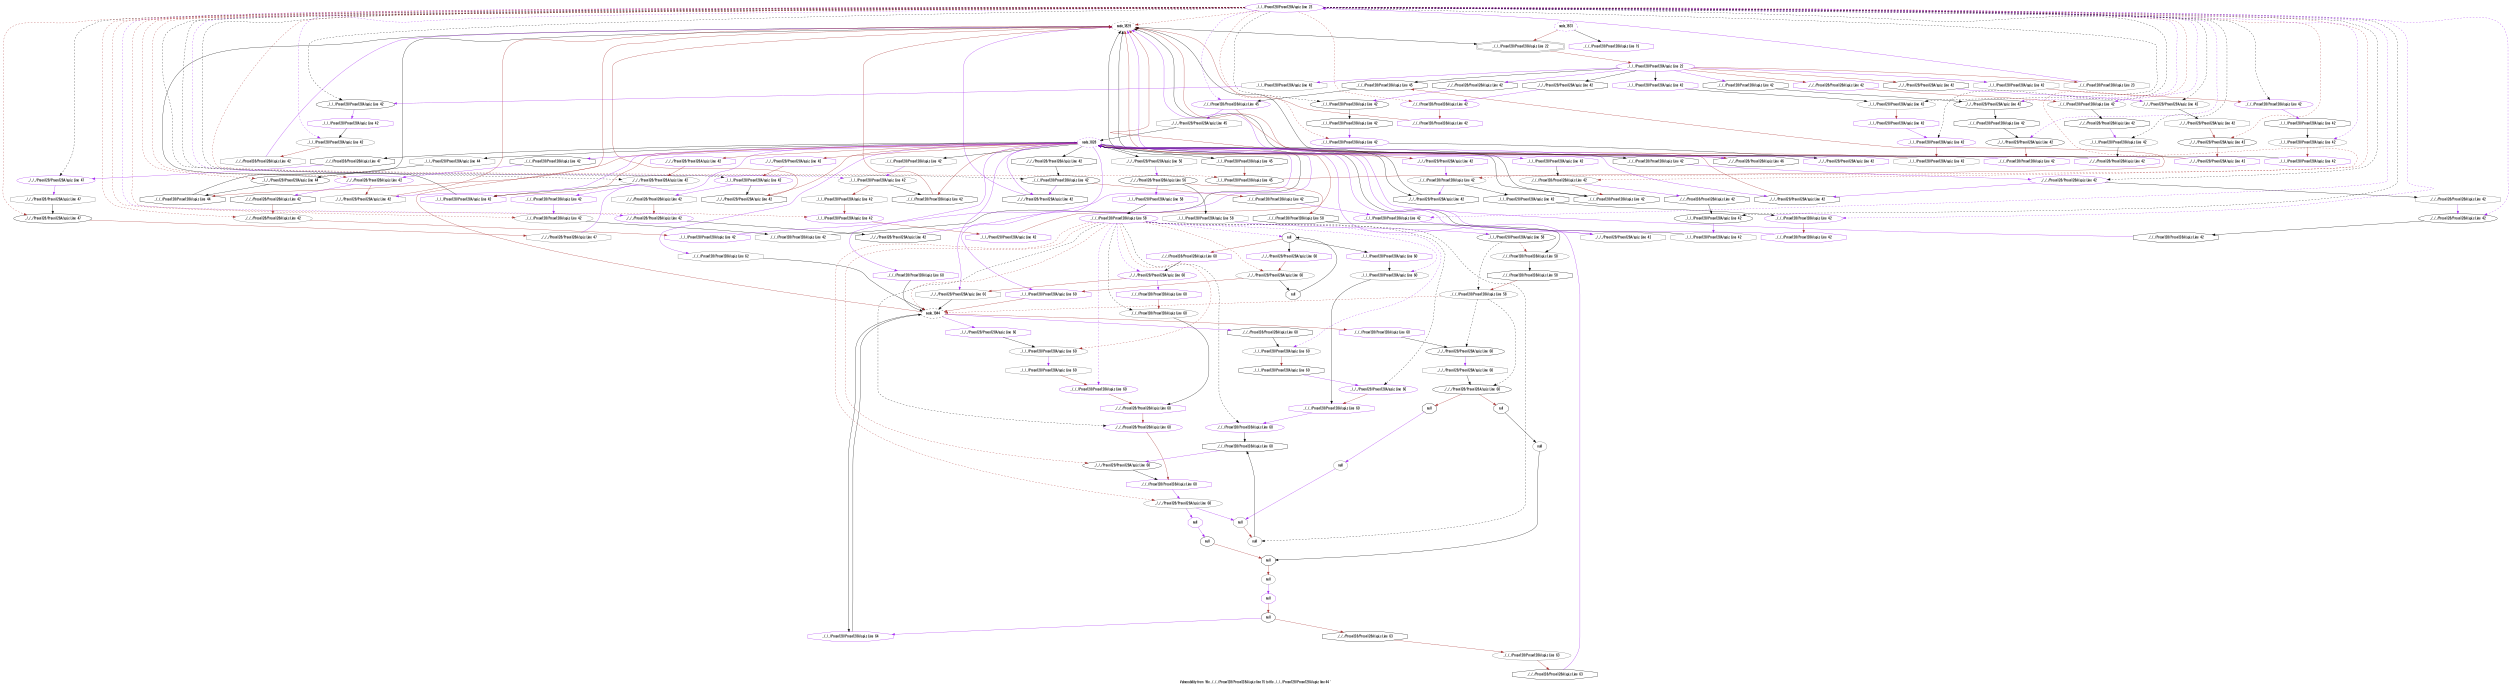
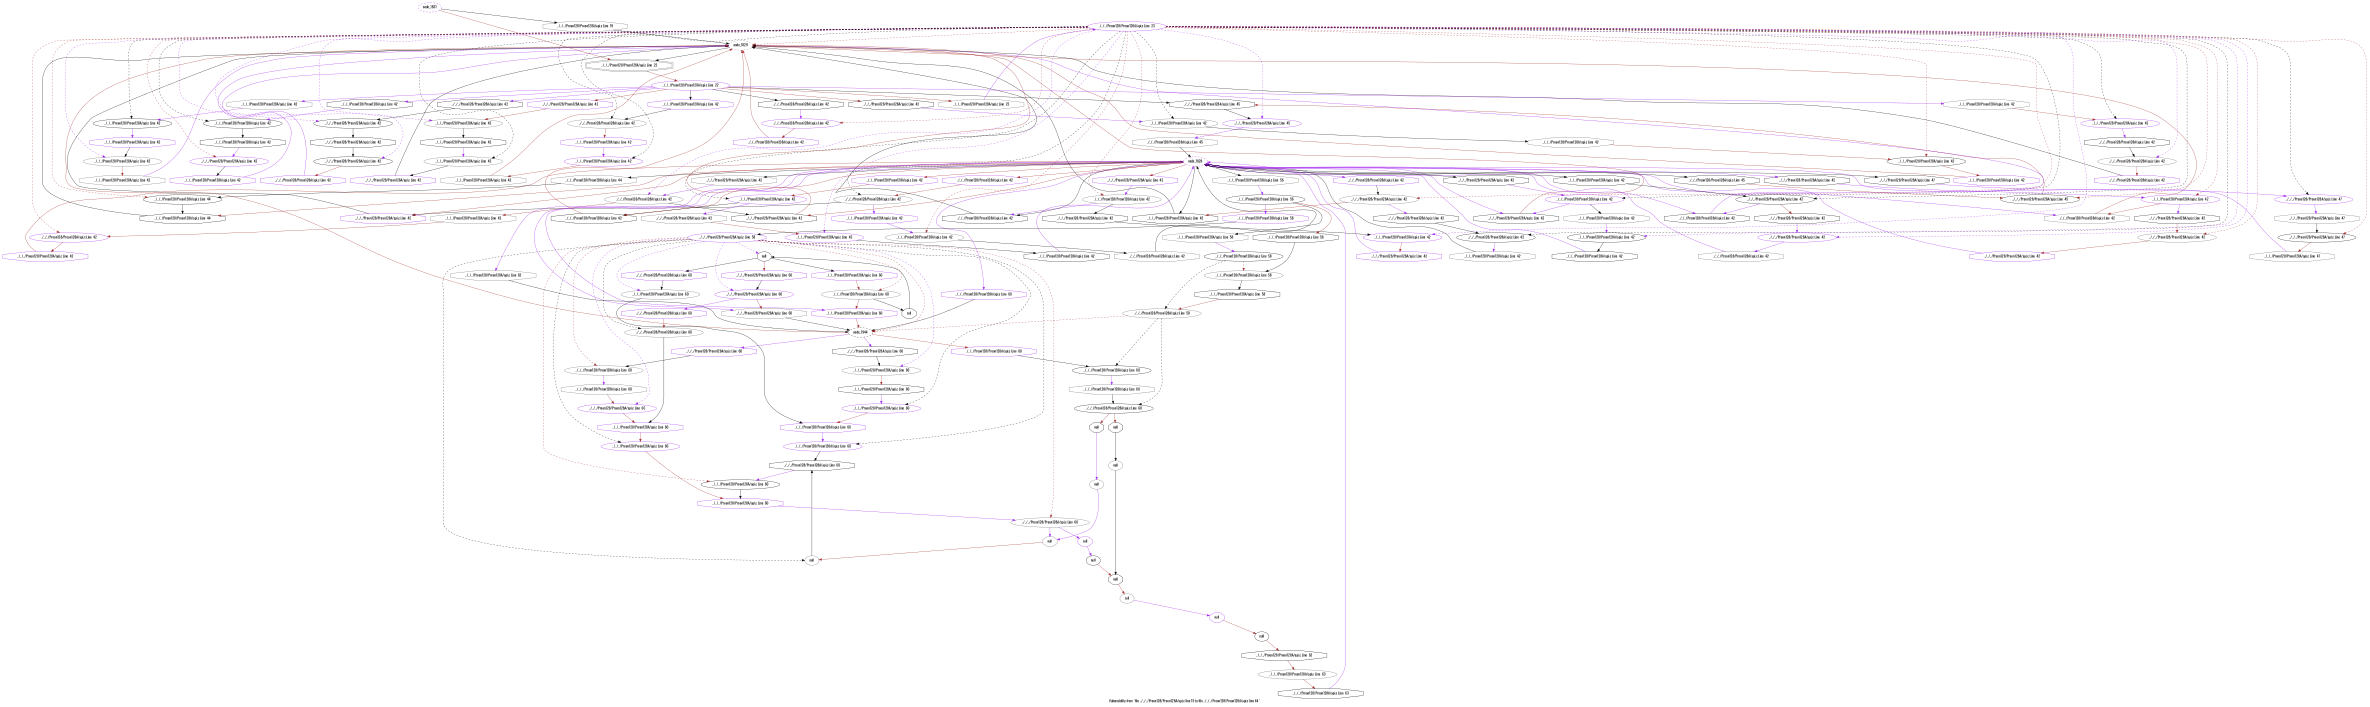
  digraph {
    fontname=Oswald
    label="Vulnerability from  'file ../../../Preon128/Preon128A/api.c line 15 to file ../../../Preon128/Preon128A/api.c line 44 ' "
    node [color=black fontname=Oswald shape=octagon style=solid]
    edge [color=black fontname=Oswald]
    n1 [color=purple label="../../../Preon128/Preon128A/api.c Line  23" shape=ellipse]
    node_1829 [color=gray40 shape=ellipse style=dashed]
    n3 [label="../../../Preon128/Preon128A/api.c Line  45" shape=ellipse]
    n4 [label="../../../Preon128/Preon128A/api.c Line  42" shape=ellipse]
    n5 [color=gray40 label="../../../Preon128/Preon128A/api.c Line  42" shape=ellipse]
    n6 [color=gray40 label="../../../Preon128/Preon128A/api.c Line  42" shape=ellipse]
    n7 [color=gray40 label="../../../Preon128/Preon128A/api.c Line  42" shape=ellipse]
    n8 [label="../../../Preon128/Preon128A/api.c Line  42" shape=ellipse]
    n9 [label="../../../Preon128/Preon128A/api.c Line  42" shape=ellipse]
    n10 [color=gray40 label="../../../Preon128/Preon128A/api.c Line  42" shape=ellipse]
    n11 [color=purple label="../../../Preon128/Preon128A/api.c Line  42" shape=ellipse]
    n12 [color=purple label="../../../Preon128/Preon128A/api.c Line  42" shape=ellipse]
    n13 [color=gray40 label="../../../Preon128/Preon128A/api.c Line  42" shape=ellipse]
    n14 [color=purple label="../../../Preon128/Preon128A/api.c Line  42" shape=ellipse]
    n15 [color=purple label="../../../Preon128/Preon128A/api.c Line  42" shape=ellipse]
    n16 [label="../../../Preon128/Preon128A/api.c Line  44" shape=ellipse]
    n17 [color=gray40 label="../../../Preon128/Preon128A/api.c Line  42" shape=ellipse]
    n18 [color=gray40 label="../../../Preon128/Preon128A/api.c Line  42" shape=ellipse]
    n19 [color=purple label="../../../Preon128/Preon128A/api.c Line  42" shape=ellipse]
    n20 [label="../../../Preon128/Preon128A/api.c Line  42" shape=ellipse]
    n21 [color=purple label="../../../Preon128/Preon128A/api.c Line  42" shape=ellipse]
    n22 [label="../../../Preon128/Preon128A/api.c Line  42" shape=ellipse]
    n23 [color=gray40 label="../../../Preon128/Preon128A/api.c Line  42" shape=ellipse]
    n24 [label="../../../Preon128/Preon128A/api.c Line  42" shape=ellipse]
    n25 [color=purple label="../../../Preon128/Preon128A/api.c Line  42" shape=ellipse]
    n26 [color=gray40 label="../../../Preon128/Preon128A/api.c Line  42" shape=ellipse]
    n27 [color=purple label="../../../Preon128/Preon128A/api.c Line  45" shape=ellipse]
    n28 [color=purple label="../../../Preon128/Preon128A/api.c Line  42" shape=ellipse]
    n29 [color=purple label="../../../Preon128/Preon128A/api.c Line  47" shape=ellipse]
    n30 [color=purple label="../../../Preon128/Preon128A/api.c Line  42" shape=ellipse]
    n31 [color=purple label="../../../Preon128/Preon128A/api.c Line  42" shape=ellipse]
    n32 [label="../../../Preon128/Preon128A/api.c Line  42" shape=ellipse]
    n33 [label="../../../Preon128/Preon128A/api.c Line  42" shape=ellipse]
    n34 [label="../../../Preon128/Preon128A/api.c Line  47" shape=ellipse]
    n35 [color=gray40 label="../../../Preon128/Preon128A/api.c Line  42" shape=ellipse]
    n36 [color=gray40 label="../../../Preon128/Preon128A/api.c Line  42" shape=ellipse]
    n37 [color=purple label="../../../Preon128/Preon128A/api.c Line  42" shape=ellipse]
    n38 [color=gray40 label="../../../Preon128/Preon128A/api.c Line  42" shape=ellipse]
    n39 [color=gray40 label="../../../Preon128/Preon128A/api.c Line  22" shape=doubleoctagon]
    n40 [label="../../../Preon128/Preon128A/api.c Line  45"]
    n41 [color=purple label="../../../Preon128/Preon128A/api.c Line  42"]
    n42 [label="../../../Preon128/Preon128A/api.c Line  42"]
    n43 [color=purple label="../../../Preon128/Preon128A/api.c Line  42"]
    n44 [color=purple label="../../../Preon128/Preon128A/api.c Line  42"]
    n45 [color=gray40 label="../../../Preon128/Preon128A/api.c Line  42"]
    n46 [color=gray40 label="../../../Preon128/Preon128A/api.c Line  42"]
    n47 [label="../../../Preon128/Preon128A/api.c Line  42"]
    n48 [color=purple label="../../../Preon128/Preon128A/api.c Line  42"]
    n49 [color=gray40 label="../../../Preon128/Preon128A/api.c Line  42"]
    n50 [label="../../../Preon128/Preon128A/api.c Line  42"]
    n51 [color=gray40 label="../../../Preon128/Preon128A/api.c Line  42"]
    n52 [label="../../../Preon128/Preon128A/api.c Line  42"]
    n53 [color=gray40 label="../../../Preon128/Preon128A/api.c Line  42"]
    n54 [color=purple label="../../../Preon128/Preon128A/api.c Line  42"]
    n55 [label="../../../Preon128/Preon128A/api.c Line  42"]
    n56 [label="../../../Preon128/Preon128A/api.c Line  44"]
    n57 [label="../../../Preon128/Preon128A/api.c Line  42"]
    n58 [label="../../../Preon128/Preon128A/api.c Line  42"]
    n59 [color=gray40 label="../../../Preon128/Preon128A/api.c Line  42"]
    n60 [color=purple label="../../../Preon128/Preon128A/api.c Line  42"]
    n61 [label="../../../Preon128/Preon128A/api.c Line  42"]
    n62 [color=purple label="../../../Preon128/Preon128A/api.c Line  42"]
    n63 [label="../../../Preon128/Preon128A/api.c Line  42"]
    n64 [label="../../../Preon128/Preon128A/api.c Line  42"]
    n65 [label="../../../Preon128/Preon128A/api.c Line  42"]
    n66 [label="../../../Preon128/Preon128A/api.c Line  42"]
    n67 [label="../../../Preon128/Preon128A/api.c Line  42"]
    n68 [color=purple label="../../../Preon128/Preon128A/api.c Line  42"]
    n69 [color=purple label="../../../Preon128/Preon128A/api.c Line  42"]
-   n70 [label="../../../Preon128/Preon128A/api.c Line  46"]
    n71 [color=gray40 label="../../../Preon128/Preon128A/api.c Line  45"]
    n72 [color=gray40 label="../../../Preon128/Preon128A/api.c Line  42"]
    n73 [label="../../../Preon128/Preon128A/api.c Line  42"]
    n74 [color=gray40 label="../../../Preon128/Preon128A/api.c Line  47"]
    n75 [label="../../../Preon128/Preon128A/api.c Line  42"]
    n76 [color=gray40 label="../../../Preon128/Preon128A/api.c Line  42"]
    n77 [color=gray40 label="../../../Preon128/Preon128A/api.c Line  42"]
    n78 [color=purple label="../../../Preon128/Preon128A/api.c Line  42"]
    n79 [color=purple label="../../../Preon128/Preon128A/api.c Line  42"]
    n80 [color=gray40 label="../../../Preon128/Preon128A/api.c Line  47"]
    n81 [color=gray40 label="../../../Preon128/Preon128A/api.c Line  42"]
    n82 [color=purple label="../../../Preon128/Preon128A/api.c Line  42"]
    n83 [label="../../../Preon128/Preon128A/api.c Line  42"]
    n84 [color=purple label="../../../Preon128/Preon128A/api.c Line  42"]
    n85 [color=purple label="../../../Preon128/Preon128A/api.c Line  22" shape=ellipse]
    node_1828 [color=purple shape=ellipse style=dashed]
    n87 [label="../../../Preon128/Preon128A/api.c Line  42"]
    n88 [color=purple label="../../../Preon128/Preon128A/api.c Line  42"]
    n89 [color=gray40 label="../../../Preon128/Preon128A/api.c Line  23"]
    n90 [color=gray40 label="../../../Preon128/Preon128A/api.c Line  42"]
    n91 [label="../../../Preon128/Preon128A/api.c Line  42"]
    n92 [color=purple label="../../../Preon128/Preon128A/api.c Line  42"]
    n93 [label="../../../Preon128/Preon128A/api.c Line  42"]
    n94 [label="../../../Preon128/Preon128A/api.c Line  42"]
    n95 [color=gray40 label="../../../Preon128/Preon128A/api.c Line  42"]
    node_1831 [color=purple shape=ellipse style=dashed]
-   n97 [color=purple label="../../../Preon128/Preon128A/api.c Line  19"]
+   n97 [color=gray40 label="../../../Preon128/Preon128A/api.c Line  19"]
    n98 [label="../../../Preon128/Preon128A/api.c Line  45"]
    n99 [color=gray40 label="../../../Preon128/Preon128A/api.c Line  44"]
    n100 [color=purple label="../../../Preon128/Preon128A/api.c Line  42"]
    n101 [color=gray40 label="../../../Preon128/Preon128A/api.c Line  62"]
    n102 [color=gray40 label="../../../Preon128/Preon128A/api.c Line  42"]
    n103 [color=purple label="../../../Preon128/Preon128A/api.c Line  42"]
    n104 [color=purple label="../../../Preon128/Preon128A/api.c Line  42"]
    n105 [color=purple label="../../../Preon128/Preon128A/api.c Line  42"]
    n106 [color=purple label="../../../Preon128/Preon128A/api.c Line  60"]
    n107 [label="../../../Preon128/Preon128A/api.c Line  42"]
    n108 [label="../../../Preon128/Preon128A/api.c Line  47"]
    n109 [label="../../../Preon128/Preon128A/api.c Line  42"]
    n110 [color=gray40 label="../../../Preon128/Preon128A/api.c Line  60"]
    n111 [color=gray40 label="../../../Preon128/Preon128A/api.c Line  56"]
    n112 [color=purple label="../../../Preon128/Preon128A/api.c Line  60"]
    n113 [label="../../../Preon128/Preon128A/api.c Line  42"]
    node_1944 [shape=ellipse style=dashed]
    n115 [label="../../../Preon128/Preon128A/api.c Line  56" shape=ellipse]
    n116 [color=purple label="../../../Preon128/Preon128A/api.c Line  60"]
    n117 [color=purple label="../../../Preon128/Preon128A/api.c Line  60"]
-   n118 [color=purple label="../../../Preon128/Preon128A/api.c Line  64"]
    n119 [label="../../../Preon128/Preon128A/api.c Line  60"]
    n120 [color=purple label="../../../Preon128/Preon128A/api.c Line  58"]
    n121 [color=gray40 label="../../../Preon128/Preon128A/api.c Line  58"]
    n122 [label="../../../Preon128/Preon128A/api.c Line  58"]
    n123 [color=purple label="../../../Preon128/Preon128A/api.c Line  58" shape=ellipse]
    n124 [color=purple label="../../../Preon128/Preon128A/api.c Line  60" shape=ellipse]
    n125 [label=null shape=ellipse]
    n126 [color=purple label="../../../Preon128/Preon128A/api.c Line  60" shape=ellipse]
    n127 [color=gray40 label="../../../Preon128/Preon128A/api.c Line  60" shape=ellipse]
    n128 [color=gray40 label="../../../Preon128/Preon128A/api.c Line  60" shape=ellipse]
    n129 [color=purple label="../../../Preon128/Preon128A/api.c Line  60" shape=ellipse]
    n130 [label="../../../Preon128/Preon128A/api.c Line  60" shape=ellipse]
    n131 [color=purple label="../../../Preon128/Preon128A/api.c Line  60" shape=ellipse]
    n132 [color=purple label="../../../Preon128/Preon128A/api.c Line  60" shape=ellipse]
    n133 [color=gray40 label="../../../Preon128/Preon128A/api.c Line  60" shape=ellipse]
    n134 [color=gray40 label="../../../Preon128/Preon128A/api.c Line  60" shape=ellipse]
    n135 [color=gray40 label="../../../Preon128/Preon128A/api.c Line  60" shape=ellipse]
    n136 [color=gray40 label="../../../Preon128/Preon128A/api.c Line  60" shape=ellipse]
    n137 [color=gray40 label=null shape=ellipse]
    n138 [color=purple label="../../../Preon128/Preon128A/api.c Line  60"]
    n139 [color=purple label="../../../Preon128/Preon128A/api.c Line  60"]
    n140 [color=purple label="../../../Preon128/Preon128A/api.c Line  60"]
    n141 [color=purple label="../../../Preon128/Preon128A/api.c Line  60"]
    n142 [color=purple label="../../../Preon128/Preon128A/api.c Line  60"]
    n143 [color=gray40 label="../../../Preon128/Preon128A/api.c Line  60"]
    n144 [color=purple label="../../../Preon128/Preon128A/api.c Line  60"]
    n145 [label="../../../Preon128/Preon128A/api.c Line  60"]
    n146 [color=purple label="../../../Preon128/Preon128A/api.c Line  60"]
    n147 [label=null]
    n148 [label="../../../Preon128/Preon128A/api.c Line  60"]
    n149 [color=purple label=null]
    n150 [color=gray40 label=null]
    n151 [label=null shape=ellipse]
    n152 [label="../../../Preon128/Preon128A/api.c Line  60" shape=ellipse]
    n153 [color=gray40 label="../../../Preon128/Preon128A/api.c Line  63" shape=ellipse]
    n154 [label="../../../Preon128/Preon128A/api.c Line  63"]
    n155 [label="../../../Preon128/Preon128A/api.c Line  63"]
    n156 [color=gray40 label="../../../Preon128/Preon128A/api.c Line  60"]
    n157 [label="../../../Preon128/Preon128A/api.c Line  60" shape=ellipse]
    n158 [label=null]
    n159 [label=null]
    n160 [label=null]
    n161 [color=gray40 label=null shape=ellipse]
    n162 [color=purple label=null]
    n163 [color=gray40 label=null shape=ellipse]
    n164 [color=gray40 label=null shape=ellipse]
    n165 [label="../../../Preon128/Preon128A/api.c Line  58" shape=ellipse]
    n166 [color=gray40 label="../../../Preon128/Preon128A/api.c Line  58" shape=ellipse]
    n167 [color=gray40 label="../../../Preon128/Preon128A/api.c Line  58" shape=ellipse]
    n168 [label="../../../Preon128/Preon128A/api.c Line  58"]
    n169 [label=null shape=ellipse]
    n1 -> node_1829 [color=brown style=dashed]
    n1 -> n3 [color=brown style=dashed]
    n1 -> n4 [color=purple style=dashed]
    n1 -> n5 [color=purple style=dashed]
    n1 -> n6 [style=dashed]
    n1 -> n7 [color=brown style=dashed]
    n1 -> n8 [style=dashed]
    n1 -> n9 [color=purple style=dashed]
    n1 -> n10 [style=dashed]
    n1 -> n11 [style=dashed]
    n1 -> n12 [style=dashed]
    n1 -> n13 [color=purple style=dashed]
    n1 -> n14 [color=brown style=dashed]
    n1 -> n15 [color=purple style=dashed]
    n1 -> n16 [color=brown style=dashed]
    n1 -> n17 [color=brown style=dashed]
    n1 -> n18 [color=purple style=dashed]
    n1 -> n19 [color=purple style=dashed]
    n1 -> n20 [style=dashed]
    n1 -> n21 [color=brown style=dashed]
    n1 -> n22 [style=dashed]
    n1 -> n23 [color=brown style=dashed]
    n1 -> n24 [color=purple style=dashed]
    n1 -> n25 [color=brown style=dashed]
    n1 -> n26 [style=dashed]
    n1 -> n27 [color=purple style=dashed]
    n1 -> n28 [color=brown style=dashed]
    n1 -> n29 [style=dashed]
    n1 -> n30 [style=dashed]
    n1 -> n31 [color=purple style=dashed]
    n1 -> n32 [color=brown style=dashed]
    n1 -> n33 [style=dashed]
    n1 -> n34 [color=brown style=dashed]
    n1 -> n35 [style=dashed]
    n1 -> n36 [color=purple style=dashed]
    n1 -> n37 [style=dashed]
    n1 -> n38 [color=brown style=dashed]
    node_1829 -> n39
    n3 -> n40 [color=brown]
    n4 -> n41 [color=brown]
    n5 -> n42
    n6 -> n43
    n6 -> n44 [color=purple]
    n7 -> n45
    n8 -> n46 [color=purple]
    n9 -> n47
    n10 -> n48 [color=brown]
    n11 -> n49 [color=brown]
    n12 -> n50
    n12 -> n51 [color=purple]
    n13 -> n52
    n13 -> n53 [color=brown]
    n14 -> n54 [color=brown]
    n15 -> n55
    n16 -> n56
    n17 -> n57 [color=brown]
    n17 -> n58 [color=purple]
    n18 -> n59 [color=brown]
    n19 -> n60 [color=brown]
    n20 -> n61
    n21 -> n62
    n22 -> n63 [color=purple]
    n22 -> n64 [color=brown]
    n23 -> n65 [color=purple]
    n23 -> n66
    n24 -> n67
    n25 -> n68 [color=brown]
    n26 -> n69
-   n27 -> n70 [color=brown]
    n27 -> n71 [color=purple]
    n28 -> n72 [color=brown]
    n28 -> n73 [color=purple]
    n29 -> n74 [color=purple]
    n30 -> n75 [color=purple]
    n30 -> n76
    n31 -> n77 [color=purple]
    n32 -> n78 [color=brown]
    n33 -> n79 [color=purple]
    n34 -> n80 [color=brown]
    n35 -> n81
    n36 -> n82 [color=brown]
    n37 -> n83 [color=purple]
    n38 -> n84 [color=brown]
    n39 -> n85 [color=brown]
    n40 -> n27
    n41 -> node_1829 [color=purple]
    n42 -> n26 [color=purple]
    n43 -> node_1829
    n44 -> n7 [color=purple]
    n45 -> node_1828
    n46 -> node_1828
    n47 -> n4
    n48 -> n11 [color=purple]
    n49 -> node_1829 [color=brown]
    n50 -> node_1829 [color=brown]
    n51 -> n15 [color=brown]
    n52 -> node_1829 [color=brown]
    n53 -> n14 [color=brown]
    n54 -> node_1828 [color=brown]
    n55 -> node_1828 [color=purple]
    n56 -> node_1829
    n57 -> node_1829
    n58 -> n8
    n59 -> node_1829 [color=purple]
    n60 -> node_1828 [color=purple]
    n61 -> n21 [color=purple]
    n62 -> node_1829 [color=purple]
    n63 -> node_1829 [color=purple]
    n64 -> n31 [color=purple]
    n65 -> node_1829
    n66 -> n19
    n67 -> node_1828 [color=purple]
    n68 -> node_1829 [color=brown]
    n69 -> node_1829
    n71 -> node_1828
    n72 -> node_1829 [color=brown]
    n73 -> n38 [color=brown]
    n74 -> n34
    n75 -> node_1829 [color=brown]
    n76 -> n24 [color=purple]
    n77 -> node_1828 [color=purple]
    n78 -> node_1829 [color=brown]
    n79 -> n18
    n80 -> node_1828 [color=purple]
    n81 -> n32 [color=brown]
    n82 -> node_1829
    n83 -> n36
    n84 -> node_1828 [color=purple]
    n85 -> n40
    n85 -> n87 [color=purple]
    n85 -> n88
    n85 -> n89 [color=brown]
    n85 -> n90 [color=purple]
    n85 -> n91 [color=purple]
    n85 -> n92 [color=brown]
    n85 -> n93
    n85 -> n94 [color=brown]
    n85 -> n95 [color=purple]
    node_1828 -> n43 [color=brown]
    node_1828 -> n50 [color=brown]
    node_1828 -> n52 [color=brown]
    node_1828 -> n56 [color=brown]
    node_1828 -> n57
    node_1828 -> n63 [color=purple]
    node_1828 -> n65
-   node_1828 -> n70 [color=purple]
    node_1828 -> n72 [color=purple]
    node_1828 -> n75 [color=purple]
    node_1828 -> n98
    node_1828 -> n99
    node_1828 -> n100 [color=brown]
    node_1828 -> n101 [color=purple]
    node_1828 -> n102
    node_1828 -> n103 [color=purple]
    node_1828 -> n104 [color=brown]
    node_1828 -> n105 [color=brown]
    node_1828 -> n106 [color=purple]
    node_1828 -> n107 [color=purple]
    node_1828 -> n108
    node_1828 -> n109
    node_1828 -> n110 [color=purple]
    node_1828 -> n111
    node_1828 -> n112 [color=purple]
    node_1828 -> n113
    n87 -> n9
    n88 -> n10
    n89 -> n1 [color=purple]
    n90 -> n33 [color=purple]
    n91 -> n20 [color=purple]
    n92 -> n5 [color=brown]
    n93 -> n25 [color=purple]
    n94 -> n35 [color=purple]
    n95 -> n37 [color=brown]
    node_1831 -> n39 [color=brown]
    node_1831 -> n97
+   n97 -> node_1829
    n98 -> n3 [color=brown]
    n99 -> n16
    n100 -> n6 [color=brown]
    n101 -> node_1944
    n102 -> n13 [color=purple]
    n103 -> n17
    n104 -> n12 [color=brown]
    n105 -> n23 [color=purple]
    n106 -> node_1944 [color=brown]
    n107 -> n28 [color=purple]
    n108 -> n29 [color=purple]
    n109 -> n22
    n110 -> node_1944
    n111 -> n115 [color=purple]
    n112 -> node_1944
    n113 -> n30 [color=purple]
    node_1944 -> node_1829 [color=brown]
    node_1944 -> n116 [color=brown]
    node_1944 -> n117 [color=purple]
-   node_1944 -> n118
    node_1944 -> n119 [color=purple]
    n115 -> n120 [color=purple]
    n115 -> n121
    n115 -> n122 [color=brown]
    n116 -> n152
    n117 -> n127
-   n118 -> node_1944
    n119 -> n134
    n120 -> n123
    n121 -> n165 [color=purple]
    n122 -> n166
    n123 -> node_1944 [color=brown style=dashed]
    n123 -> n124 [style=dashed]
    n123 -> n125 [color=purple style=dashed]
    n123 -> n126 [color=purple style=dashed]
    n123 -> n127 [color=brown style=dashed]
    n123 -> n128 [style=dashed]
    n123 -> n129 [color=purple style=dashed]
    n123 -> n130 [color=brown style=dashed]
    n123 -> n131 [style=dashed]
    n123 -> n132 [style=dashed]
    n123 -> n133 [color=brown style=dashed]
    n123 -> n134 [color=purple style=dashed]
    n123 -> n135 [color=purple style=dashed]
    n123 -> n136 [color=brown style=dashed]
    n123 -> n137 [style=dashed]
    n124 -> n138 [color=brown]
    n125 -> n139
    n125 -> n140 [color=brown]
    n125 -> n141
    n126 -> n142 [color=brown]
    n127 -> n143 [color=purple]
    n128 -> n142
    n129 -> n110 [color=brown]
    n129 -> n144 [color=purple]
    n130 -> n138
    n131 -> n145
    n132 -> n146 [color=brown]
    n133 -> n106 [color=brown]
    n133 -> n147
    n134 -> n148 [color=brown]
    n135 -> n146
    n136 -> n149 [color=purple]
    n136 -> n150 [color=purple]
    n137 -> n145
    n138 -> n136 [color=purple]
    n139 -> n133 [color=brown]
    n140 -> n129
    n141 -> n135
    n142 -> n124 [color=brown]
    n143 -> n126 [color=brown]
    n144 -> n128 [color=brown]
    n145 -> n130 [color=purple]
    n146 -> n131 [color=purple]
    n147 -> n125
    n148 -> n132 [color=purple]
    n149 -> n151 [color=purple]
    n150 -> n137 [color=brown]
    n151 -> n160 [color=brown]
    n152 -> n156 [color=purple]
    n153 -> n154 [color=brown]
    n154 -> node_1828 [color=purple]
    n155 -> n153 [color=brown]
    n156 -> n157
    n157 -> n158 [color=brown]
    n157 -> n159 [color=brown]
    n158 -> n163
    n159 -> n164 [color=purple]
    n160 -> n161 [color=brown]
    n161 -> n162 [color=purple]
    n162 -> n169 [color=brown]
    n163 -> n160
    n164 -> n150 [color=purple]
    n165 -> n166 [color=brown style=dashed]
    n165 -> n167 [style=dashed]
    n166 -> n168
    n167 -> node_1944 [color=brown style=dashed]
    n167 -> n152 [style=dashed]
    n167 -> n157 [style=dashed]
    n168 -> n167 [color=brown]
-   n169 -> n118 [color=purple]
    n169 -> n155 [color=brown]
  }
